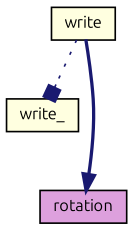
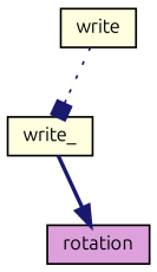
  digraph {
    fontname=Ubuntu
    rankdir=TB
    node [color=black fillcolor=lightyellow fontname=Ubuntu fontsize=10 shape=record style=filled]
    edge [color=midnightblue fontname=Ubuntu fontsize=10 labelfontname=Helvetica labelfontsize=10]
    n1 [fontcolor=black height=0.2 label=write width=0.4]
    n2 [height=0.2 label=write_ width=0.4]
    n3 [fillcolor=plum height=0.2 label=rotation width=0.4]
    n1 -> n2 [arrowhead=box style=dotted]
-   n1 -> n3 [arrowhead=normal style=bold]
+   n2 -> n3 [arrowhead=normal style=bold]
  }
